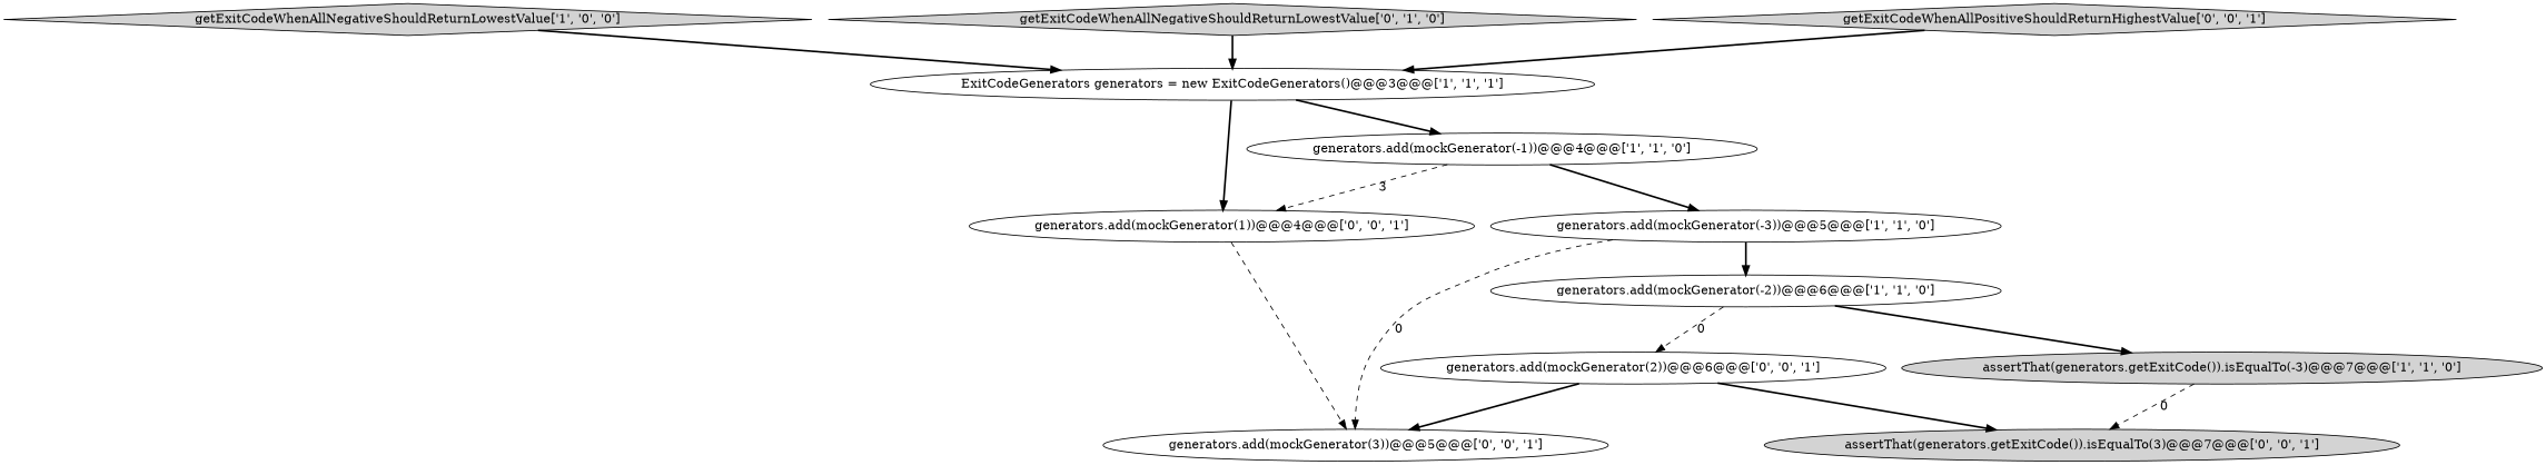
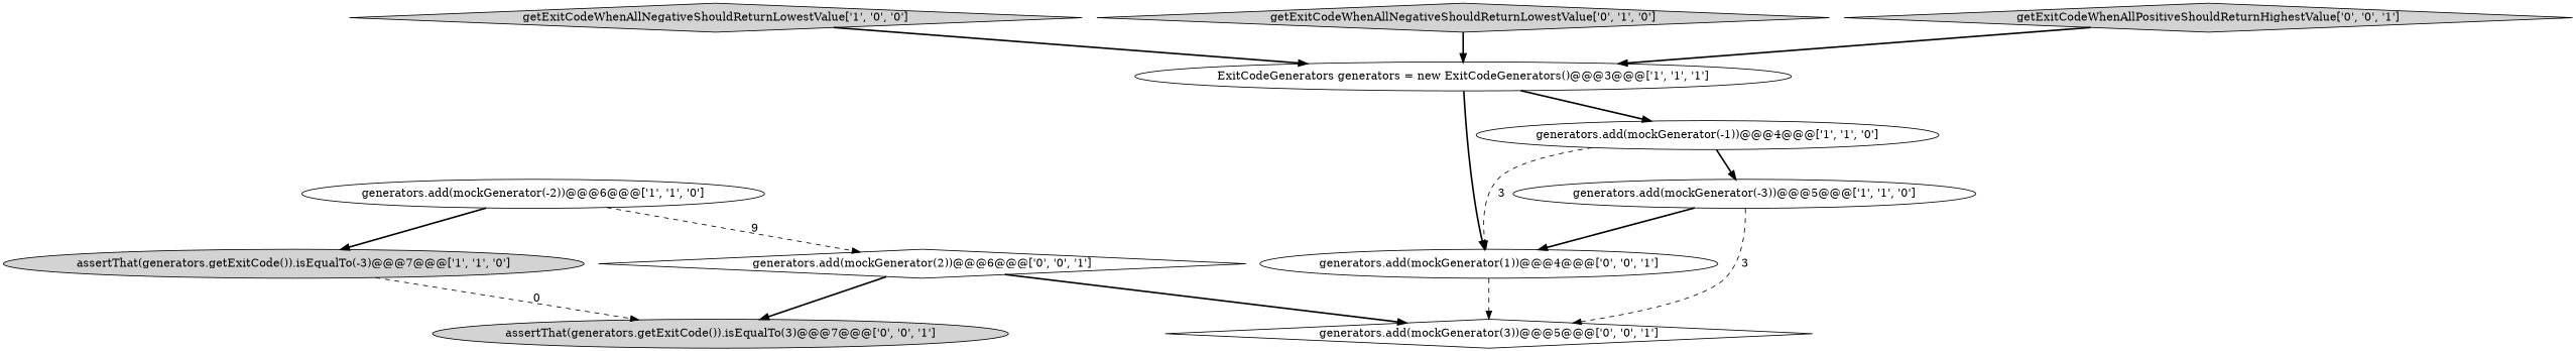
  digraph {
    node [fillcolor=white shape=ellipse style=filled]
    edge [style=bold]
    n1 [label="ExitCodeGenerators generators = new ExitCodeGenerators()@@@3@@@['1', '1', '1']"]
    n2 [label="generators.add(mockGenerator(1))@@@4@@@['0', '0', '1']"]
    n3 [label="generators.add(mockGenerator(-1))@@@4@@@['1', '1', '0']"]
-   n4 [label="generators.add(mockGenerator(3))@@@5@@@['0', '0', '1']"]
+   n4 [label="generators.add(mockGenerator(3))@@@5@@@['0', '0', '1']" shape=diamond]
    n5 [label="generators.add(mockGenerator(-3))@@@5@@@['1', '1', '0']"]
    n6 [fillcolor=lightgray label="assertThat(generators.getExitCode()).isEqualTo(3)@@@7@@@['0', '0', '1']"]
    n7 [fillcolor=lightgray label="getExitCodeWhenAllNegativeShouldReturnLowestValue['1', '0', '0']" shape=diamond]
    n8 [fillcolor=lightgray label="assertThat(generators.getExitCode()).isEqualTo(-3)@@@7@@@['1', '1', '0']"]
    n9 [fillcolor=lightgray label="getExitCodeWhenAllNegativeShouldReturnLowestValue['0', '1', '0']" shape=diamond]
-   n10 [label="generators.add(mockGenerator(2))@@@6@@@['0', '0', '1']"]
+   n10 [label="generators.add(mockGenerator(2))@@@6@@@['0', '0', '1']" shape=diamond]
    n11 [label="generators.add(mockGenerator(-2))@@@6@@@['1', '1', '0']"]
    n12 [fillcolor=lightgray label="getExitCodeWhenAllPositiveShouldReturnHighestValue['0', '0', '1']" shape=diamond]
    n1 -> n2
    n1 -> n3
    n2 -> n4 [style=dashed]
    n3 -> n2 [label=3 style=dashed]
    n3 -> n5
-   n5 -> n4 [label=0 style=dashed]
-   n5 -> n11
+   n5 -> n4 [label=3 style=dashed]
+   n5 -> n2
    n7 -> n1
    n8 -> n6 [label=0 style=dashed]
    n9 -> n1
    n10 -> n4
    n10 -> n6
    n11 -> n8
-   n11 -> n10 [label=0 style=dashed]
+   n11 -> n10 [label=9 style=dashed]
    n12 -> n1
  }
